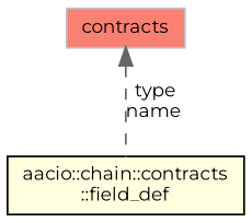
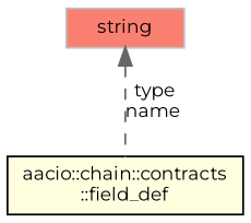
  digraph {
    fontname=Montserrat
    node [fontname=Montserrat fontsize=10 shape=record style=filled]
    n1 [color=black fillcolor=lightyellow fontcolor=black height=0.2 label="aacio::chain::contracts\l::field_def" width=0.4]
-   n2 [color=grey75 fillcolor=salmon height=0.2 label=contracts width=0.4]
+   n2 [color=grey75 fillcolor=salmon height=0.2 label=string width=0.4]
    n2 -> n1 [color=gray40 dir=back fontname=Montserrat fontsize=10 label=" type\nname" labelfontname=Helvetica labelfontsize=10 style=dashed]
  }
